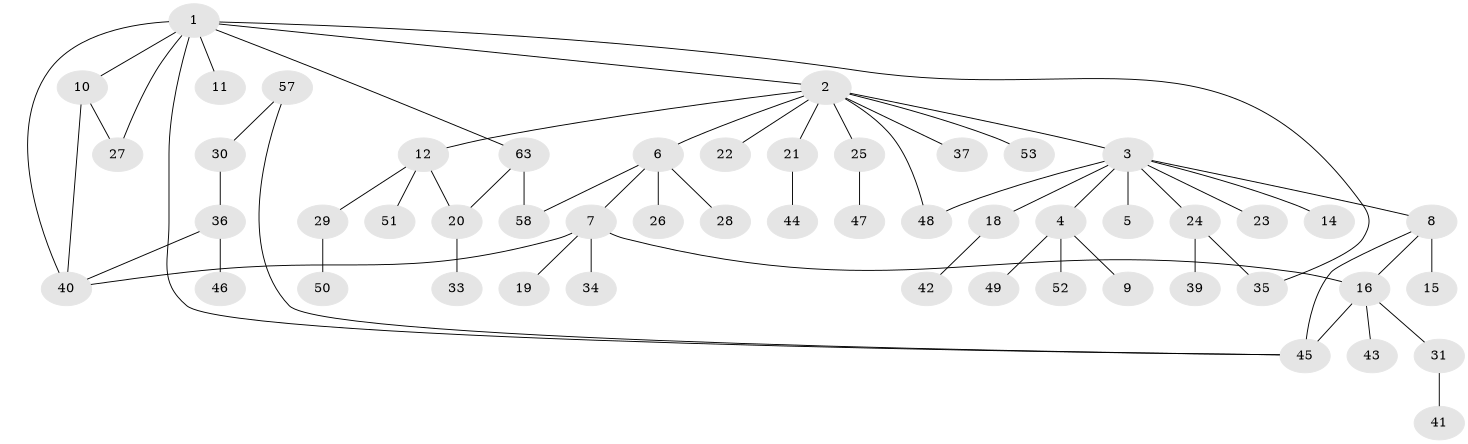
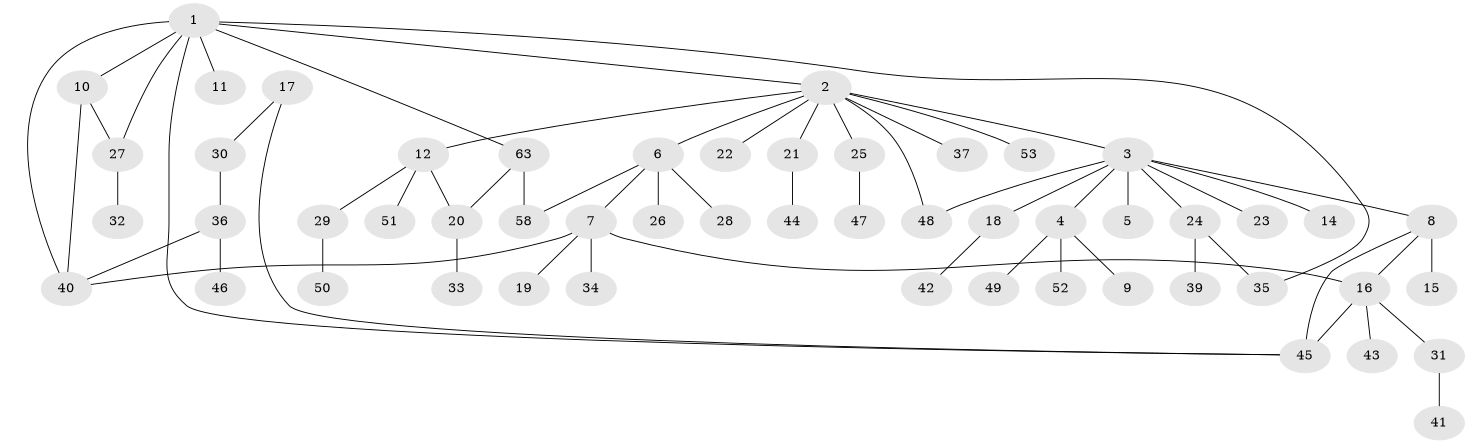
  graph {
    node [color=gray90 style=filled]
    edge [weight=1.0]
    1
    2
    10
    11
    n5 [label=63]
    27
    35
    40
    45
    3
    6
    12
    21
    22
    25
    37
    48
    53
    n19 [label=58]
    20
+   32
    4
    5
    8
    14
    18
    23
    24
    7
    26
    28
    29
    51
-   17 [label=57]
+   17
    30
    44
    47
    9
    49
    52
    16
    15
    42
    39
    19
    34
    31
    43
    33
    50
    41
    36
    46
    1 -- 2
    1 -- 10
    1 -- 11
    1 -- n5
    1 -- 27
    1 -- 35
    1 -- 40
    1 -- 45
    2 -- 3
    2 -- 6
    2 -- 12
    2 -- 21
    2 -- 22
    2 -- 25
    2 -- 37
    2 -- 48
    2 -- 53
    10 -- 27
    10 -- 40 [weight=2.0]
    n5 -- n19 [weight=2.0]
    n5 -- 20
+   27 -- 32
    3 -- 48
    3 -- 4
    3 -- 5
    3 -- 8
    3 -- 14
    3 -- 18
    3 -- 23
    3 -- 24
    6 -- n19
    6 -- 7
    6 -- 26
    6 -- 28
    12 -- 20
    12 -- 29
    12 -- 51
    21 -- 44
    25 -- 47
    20 -- 33
    4 -- 9
    4 -- 49
    4 -- 52
    8 -- 45
    8 -- 16
    8 -- 15
    18 -- 42
    24 -- 35
    24 -- 39
    7 -- 40
    7 -- 16
    7 -- 19
    7 -- 34 [weight=2.0]
    29 -- 50
    17 -- 45
    17 -- 30
    30 -- 36
    16 -- 45 [weight=3.0]
    16 -- 31
    16 -- 43
    31 -- 41
    36 -- 40
    36 -- 46
  }
